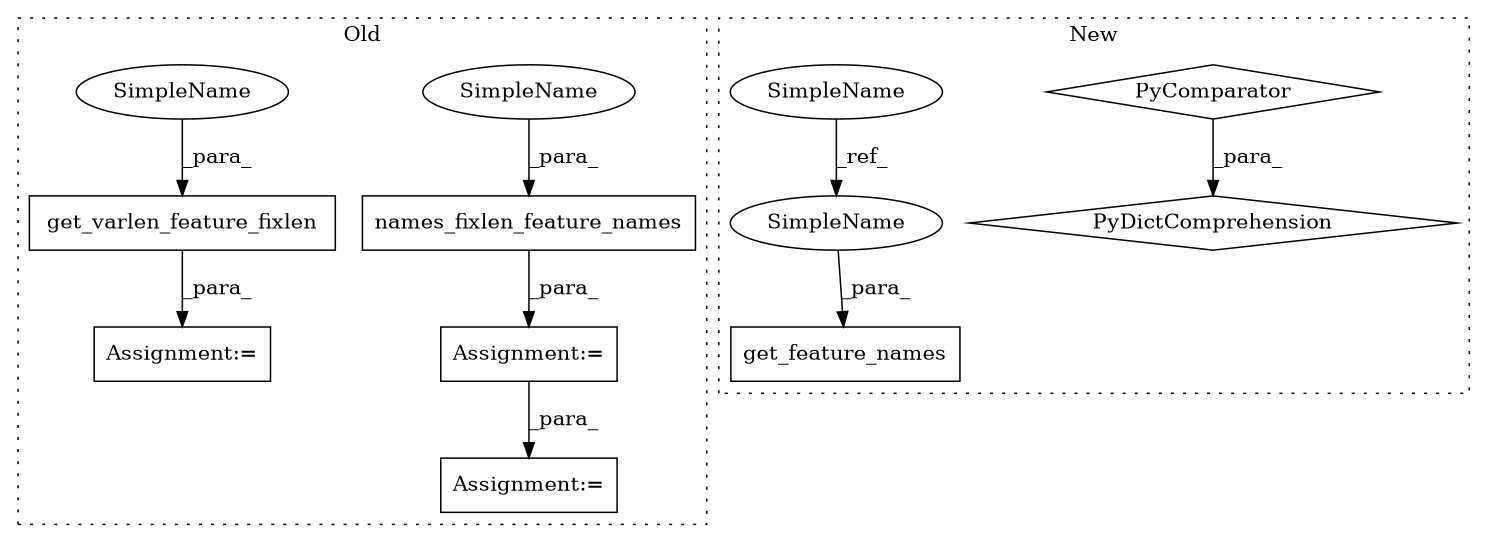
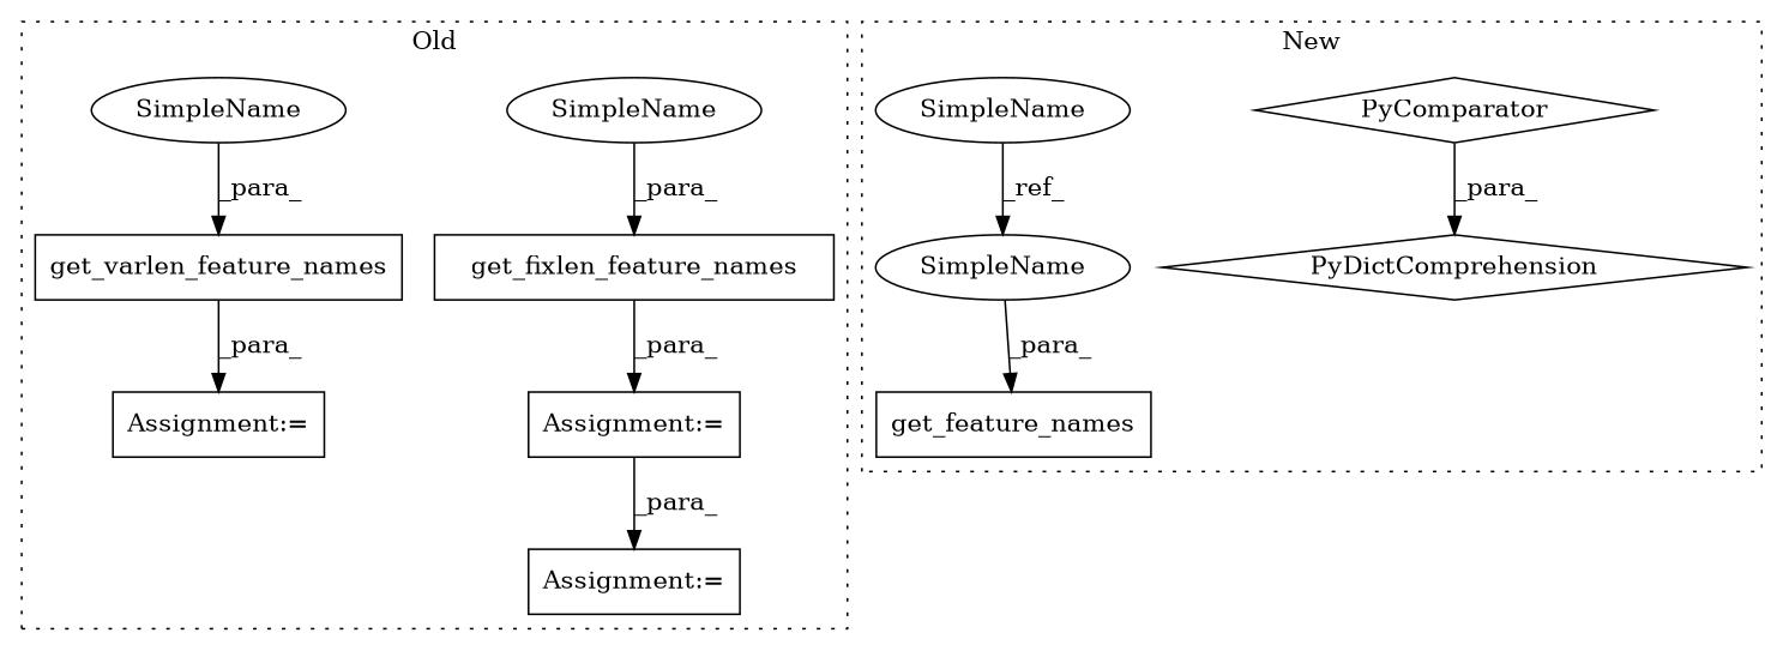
  digraph {
    node [a=42 l=15 s=2279 shape=box]
-   n1 [a=32 l="25,1" label=names_fixlen_feature_names s="2280,2320"]
+   n1 [a=32 l="25,1" label=get_fixlen_feature_names s="2280,2320"]
    n2 [a=7 l=1 label="Assignment:="]
    n3 [a=7 l=36 label="Assignment:=" s=2485]
-   n4 [a=32 l="25,1" label=get_varlen_feature_fixlen s="2348,2388"]
+   n4 [a=32 l="25,1" label=get_varlen_feature_names s="2348,2388"]
    n5 [a=7 l=1 label="Assignment:=" s=2347]
    n6 [label=SimpleName s=2305 shape=ellipse]
    n7 [label=SimpleName s=2373 shape=ellipse]
    n8 [a=113 l=53 label=PyComparator s=2251 shape=diamond]
    n9 [a=32 l="18,1" label=get_feature_names s="2261,2294"]
    n10 [a=110 l=146 label=PyDictComprehension s=2166 shape=diamond]
    n11 [label=SimpleName s=2002 shape=ellipse]
    n12 [label=SimpleName shape=ellipse]
    subgraph cluster_1 {
      label=Old
      style=dotted
      n1
      n2
      n3
      n4
      n5
      n6
      n7
    }
    subgraph cluster_2 {
      label=New
      style=dotted
      n8
      n9
      n10
      n11
      n12
    }
    n1 -> n2 [label=_para_]
    n2 -> n3 [label=_para_]
    n4 -> n5 [label=_para_]
    n6 -> n1 [label=_para_]
    n7 -> n4 [label=_para_]
    n8 -> n10 [label=_para_]
    n11 -> n12 [label=_ref_]
    n12 -> n9 [label=_para_]
  }
